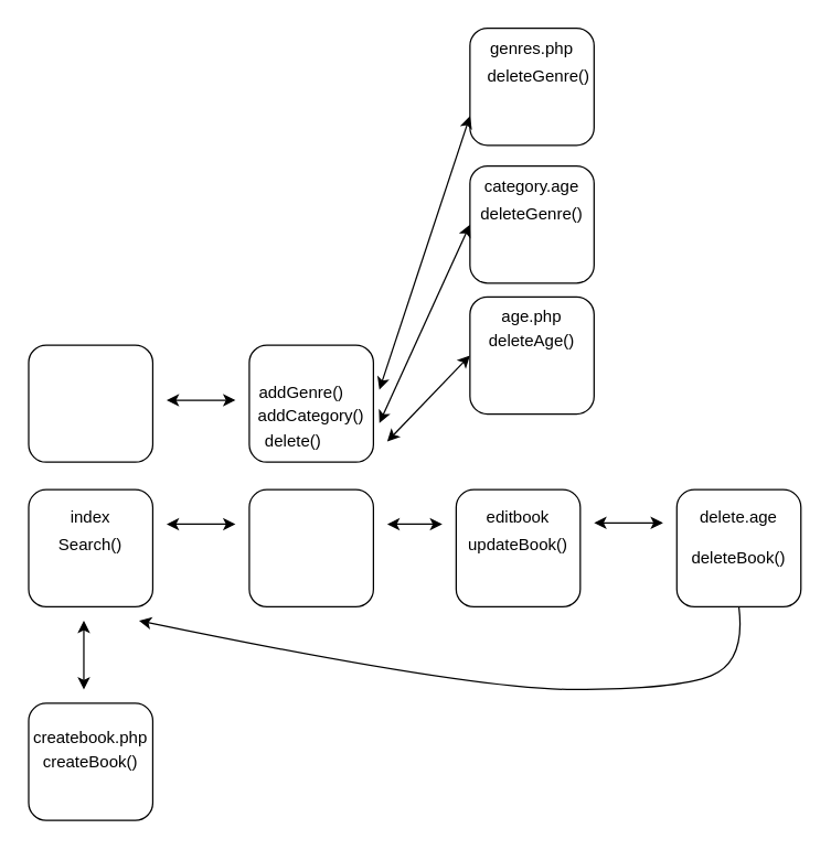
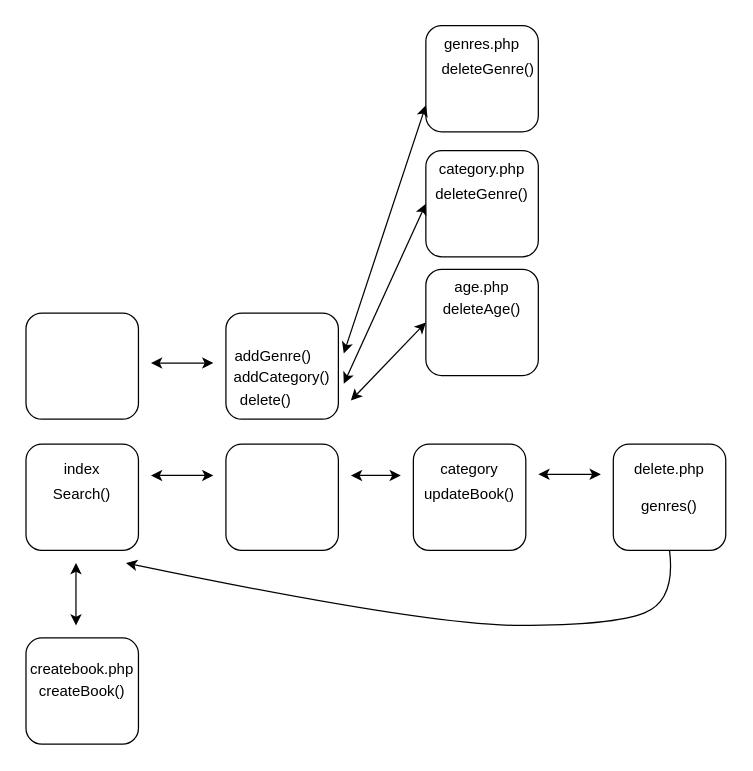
  <mxCell id="0" />
  <mxCell id="1" parent="0" />
  <mxCell id="2" value="" style="rounded=1;whiteSpace=wrap;html=1;" vertex="1" parent="1"><mxGeometry x="20" y="355" width="90" height="85" as="geometry" /></mxCell>
  <mxCell id="3" value="index" style="text;html=1;strokeColor=none;fillColor=none;align=center;verticalAlign=middle;whiteSpace=wrap;rounded=0;strokeWidth=4;" vertex="1" parent="1"><mxGeometry x="35" y="360" width="60" height="30" as="geometry" /></mxCell>
  <mxCell id="4" value="" style="rounded=1;whiteSpace=wrap;html=1;" vertex="1" parent="1"><mxGeometry x="180" y="355" width="90" height="85" as="geometry" /></mxCell>
  <mxCell id="5" value="" style="rounded=1;whiteSpace=wrap;html=1;strokeColor=#000000;" vertex="1" parent="1"><mxGeometry x="330" y="355" width="90" height="85" as="geometry" /></mxCell>
- <mxCell id="6" value="editbook" style="text;html=1;strokeColor=none;fillColor=none;align=center;verticalAlign=middle;whiteSpace=wrap;rounded=0;" vertex="1" parent="1"><mxGeometry x="345" y="360" width="60" height="30" as="geometry" /></mxCell>
+ <mxCell id="6" value="category" style="text;html=1;strokeColor=none;fillColor=none;align=center;verticalAlign=middle;whiteSpace=wrap;rounded=0;" vertex="1" parent="1"><mxGeometry x="345" y="360" width="60" height="30" as="geometry" /></mxCell>
  <mxCell id="7" value="" style="endArrow=classic;startArrow=classic;html=1;rounded=0;" edge="1" parent="1"><mxGeometry width="50" height="50" relative="1" as="geometry"><mxPoint x="120" y="380" as="sourcePoint" /><mxPoint x="170" y="380" as="targetPoint" /></mxGeometry></mxCell>
  <mxCell id="8" value="" style="endArrow=classic;startArrow=classic;html=1;rounded=0;" edge="1" parent="1"><mxGeometry width="50" height="50" relative="1" as="geometry"><mxPoint x="280" y="380" as="sourcePoint" /><mxPoint x="320" y="380" as="targetPoint" /></mxGeometry></mxCell>
  <mxCell id="9" value="Search()" style="text;html=1;strokeColor=none;fillColor=none;align=center;verticalAlign=middle;whiteSpace=wrap;rounded=0;" vertex="1" parent="1"><mxGeometry x="35" y="380" width="60" height="30" as="geometry" /></mxCell>
  <mxCell id="10" value="updateBook()" style="text;html=1;strokeColor=none;fillColor=none;align=center;verticalAlign=middle;whiteSpace=wrap;rounded=0;" vertex="1" parent="1"><mxGeometry x="345" y="380" width="60" height="30" as="geometry" /></mxCell>
  <mxCell id="11" value="" style="endArrow=classic;startArrow=classic;html=1;rounded=0;" edge="1" parent="1"><mxGeometry width="50" height="50" relative="1" as="geometry"><mxPoint x="60" y="450" as="sourcePoint" /><mxPoint x="60" y="500" as="targetPoint" /></mxGeometry></mxCell>
  <mxCell id="12" value="" style="rounded=1;whiteSpace=wrap;html=1;" vertex="1" parent="1"><mxGeometry x="20" y="510" width="90" height="85" as="geometry" /></mxCell>
  <mxCell id="13" value="createbook.php" style="text;html=1;strokeColor=none;fillColor=none;align=center;verticalAlign=middle;whiteSpace=wrap;rounded=0;" vertex="1" parent="1"><mxGeometry x="35" y="520" width="60" height="30" as="geometry" /></mxCell>
  <mxCell id="14" value="createBook()" style="text;html=1;strokeColor=none;fillColor=none;align=center;verticalAlign=middle;whiteSpace=wrap;rounded=0;" vertex="1" parent="1"><mxGeometry x="35" y="537.5" width="60" height="30" as="geometry" /></mxCell>
  <mxCell id="15" value="" style="rounded=1;whiteSpace=wrap;html=1;" vertex="1" parent="1"><mxGeometry x="20" y="250" width="90" height="85" as="geometry" /></mxCell>
  <mxCell id="16" value="" style="endArrow=classic;startArrow=classic;html=1;rounded=0;" edge="1" parent="1"><mxGeometry width="50" height="50" relative="1" as="geometry"><mxPoint x="120" y="290" as="sourcePoint" /><mxPoint x="170" y="290" as="targetPoint" /></mxGeometry></mxCell>
  <mxCell id="17" value="" style="rounded=1;whiteSpace=wrap;html=1;" vertex="1" parent="1"><mxGeometry x="180" y="250" width="90" height="85" as="geometry" /></mxCell>
  <mxCell id="18" value="addGenre()" style="text;html=1;strokeColor=none;fillColor=none;align=center;verticalAlign=middle;whiteSpace=wrap;rounded=0;" vertex="1" parent="1"><mxGeometry x="188" y="270" width="60" height="30" as="geometry" /></mxCell>
  <mxCell id="19" value="addCategory()" style="text;html=1;strokeColor=none;fillColor=none;align=center;verticalAlign=middle;whiteSpace=wrap;rounded=0;" vertex="1" parent="1"><mxGeometry x="195" y="287" width="60" height="30" as="geometry" /></mxCell>
  <mxCell id="20" value="delete()" style="text;html=1;strokeColor=none;fillColor=none;align=center;verticalAlign=middle;whiteSpace=wrap;rounded=0;" vertex="1" parent="1"><mxGeometry x="182" y="305" width="60" height="30" as="geometry" /></mxCell>
  <mxCell id="21" value="" style="rounded=1;whiteSpace=wrap;html=1;" vertex="1" parent="1"><mxGeometry x="490" y="355" width="90" height="85" as="geometry" /></mxCell>
  <mxCell id="22" value="" style="endArrow=classic;startArrow=classic;html=1;rounded=0;" edge="1" parent="1"><mxGeometry width="50" height="50" relative="1" as="geometry"><mxPoint x="430" y="379.09" as="sourcePoint" /><mxPoint x="480" y="379.09" as="targetPoint" /></mxGeometry></mxCell>
- <mxCell id="23" value="deleteBook()" style="text;html=1;strokeColor=none;fillColor=none;align=center;verticalAlign=middle;whiteSpace=wrap;rounded=0;" vertex="1" parent="1"><mxGeometry x="505" y="390" width="60" height="30" as="geometry" /></mxCell>
- <mxCell id="24" value="delete.age" style="text;html=1;strokeColor=none;fillColor=none;align=center;verticalAlign=middle;whiteSpace=wrap;rounded=0;" vertex="1" parent="1"><mxGeometry x="505" y="360" width="60" height="30" as="geometry" /></mxCell>
+ <mxCell id="23" value="genres()" style="text;html=1;strokeColor=none;fillColor=none;align=center;verticalAlign=middle;whiteSpace=wrap;rounded=0;" vertex="1" parent="1"><mxGeometry x="505" y="390" width="60" height="30" as="geometry" /></mxCell>
+ <mxCell id="24" value="delete.php" style="text;html=1;strokeColor=none;fillColor=none;align=center;verticalAlign=middle;whiteSpace=wrap;rounded=0;" vertex="1" parent="1"><mxGeometry x="505" y="360" width="60" height="30" as="geometry" /></mxCell>
  <mxCell id="25" value="" style="rounded=1;whiteSpace=wrap;html=1;" vertex="1" parent="1"><mxGeometry x="340" y="120" width="90" height="85" as="geometry" /></mxCell>
  <mxCell id="26" value="" style="endArrow=classic;startArrow=classic;html=1;rounded=0;entryX=0;entryY=0.5;entryDx=0;entryDy=0;" edge="1" parent="1" target="27"><mxGeometry width="50" height="50" relative="1" as="geometry"><mxPoint x="280" y="320" as="sourcePoint" /><mxPoint x="320" y="290" as="targetPoint" /></mxGeometry></mxCell>
  <mxCell id="27" value="" style="rounded=1;whiteSpace=wrap;html=1;" vertex="1" parent="1"><mxGeometry x="340" y="215" width="90" height="85" as="geometry" /></mxCell>
  <mxCell id="28" value="" style="rounded=1;whiteSpace=wrap;html=1;" vertex="1" parent="1"><mxGeometry x="340" y="20" width="90" height="85" as="geometry" /></mxCell>
  <mxCell id="29" value="" style="endArrow=classic;startArrow=classic;html=1;rounded=0;entryX=0;entryY=0.5;entryDx=0;entryDy=0;exitX=1.048;exitY=0.665;exitDx=0;exitDy=0;exitPerimeter=0;" edge="1" parent="1" source="17" target="25"><mxGeometry width="50" height="50" relative="1" as="geometry"><mxPoint x="280" y="300" as="sourcePoint" /><mxPoint x="350" y="267.5" as="targetPoint" /></mxGeometry></mxCell>
  <mxCell id="30" value="" style="endArrow=classic;startArrow=classic;html=1;rounded=0;entryX=0;entryY=0.75;entryDx=0;entryDy=0;exitX=1.048;exitY=0.38;exitDx=0;exitDy=0;exitPerimeter=0;" edge="1" parent="1" source="17" target="28"><mxGeometry width="50" height="50" relative="1" as="geometry"><mxPoint x="284.32" y="316.525" as="sourcePoint" /><mxPoint x="350" y="172.5" as="targetPoint" /></mxGeometry></mxCell>
  <mxCell id="31" value="genres.php" style="text;html=1;strokeColor=none;fillColor=none;align=center;verticalAlign=middle;whiteSpace=wrap;rounded=0;" vertex="1" parent="1"><mxGeometry x="355" y="20" width="60" height="30" as="geometry" /></mxCell>
- <mxCell id="32" value="category.age" style="text;html=1;strokeColor=none;fillColor=none;align=center;verticalAlign=middle;whiteSpace=wrap;rounded=0;" vertex="1" parent="1"><mxGeometry x="355" y="120" width="60" height="30" as="geometry" /></mxCell>
+ <mxCell id="32" value="category.php" style="text;html=1;strokeColor=none;fillColor=none;align=center;verticalAlign=middle;whiteSpace=wrap;rounded=0;" vertex="1" parent="1"><mxGeometry x="355" y="120" width="60" height="30" as="geometry" /></mxCell>
  <mxCell id="33" value="age.php" style="text;html=1;strokeColor=none;fillColor=none;align=center;verticalAlign=middle;whiteSpace=wrap;rounded=0;" vertex="1" parent="1"><mxGeometry x="355" y="215" width="60" height="30" as="geometry" /></mxCell>
  <mxCell id="34" value="deleteGenre()" style="text;html=1;strokeColor=none;fillColor=none;align=center;verticalAlign=middle;whiteSpace=wrap;rounded=0;" vertex="1" parent="1"><mxGeometry x="360" y="40" width="60" height="30" as="geometry" /></mxCell>
  <mxCell id="35" value="deleteGenre()" style="text;html=1;strokeColor=none;fillColor=none;align=center;verticalAlign=middle;whiteSpace=wrap;rounded=0;" vertex="1" parent="1"><mxGeometry x="355" y="140" width="60" height="30" as="geometry" /></mxCell>
  <mxCell id="36" value="" style="curved=1;endArrow=classic;html=1;rounded=0;entryX=0.5;entryY=1;entryDx=0;entryDy=0;exitX=0.5;exitY=1;exitDx=0;exitDy=0;" edge="1" parent="1" source="21"><mxGeometry width="50" height="50" relative="1" as="geometry"><mxPoint x="340" y="420" as="sourcePoint" /><mxPoint x="100" y="450" as="targetPoint" /><Array as="points"><mxPoint x="540" y="480" /><mxPoint x="490" y="500" /><mxPoint x="340" y="500" /></Array></mxGeometry></mxCell>
  <mxCell id="37" value="deleteAge()" style="text;html=1;strokeColor=none;fillColor=none;align=center;verticalAlign=middle;whiteSpace=wrap;rounded=0;" vertex="1" parent="1"><mxGeometry x="355" y="232" width="60" height="30" as="geometry" /></mxCell>
